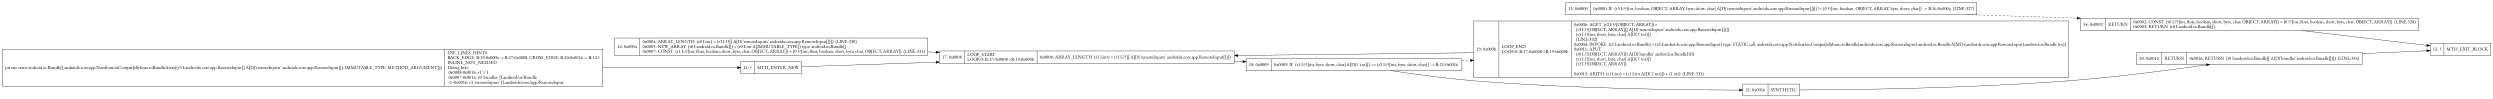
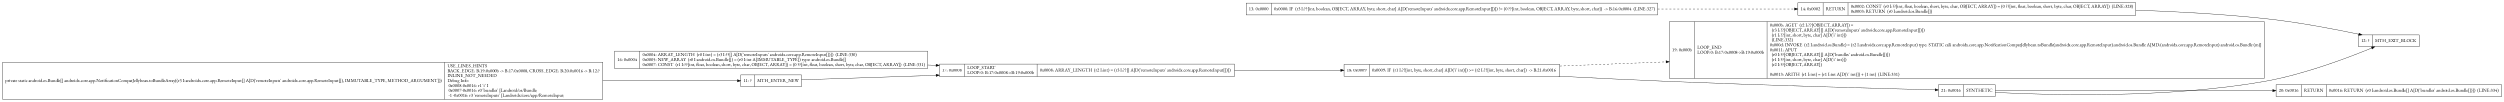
  digraph {
    fontname="EB Garamond"
    rankdir=LR
    node [fontname="EB Garamond" shape=record]
    edge [fontname="EB Garamond"]
    n1 [label="{11\:\ ?|MTH_ENTER_NEW\l}"]
    n2 [label="{17\:\ 0x0008|LOOP_START\lLOOP:0: B:17:0x0008\-\>B:19:0x000b\l|0x0008: ARRAY_LENGTH  (r2 I:int) = (r3 I:??[] A[D('remoteInputs' androidx.core.app.RemoteInput[])]) \l}"]
    n3 [label="{13\:\ 0x0000|0x0000: IF  (r3 I:??[int, boolean, OBJECT, ARRAY, byte, short, char] A[D('remoteInputs' androidx.core.app.RemoteInput[])]) != (0 ??[int, boolean, OBJECT, ARRAY, byte, short, char])  \-\> B:16:0x0004  (LINE:327)\l}"]
    n4 [label="{14\:\ 0x0002|RETURN\l|0x0002: CONST  (r0 I:??[int, float, boolean, short, byte, char, OBJECT, ARRAY]) = (0 ??[int, float, boolean, short, byte, char, OBJECT, ARRAY])  (LINE:328)\l0x0003: RETURN  (r0 I:android.os.Bundle[]) \l}"]
    n5 [label="{12\:\ ?|MTH_EXIT_BLOCK\l}"]
    n6 [label="{16\:\ 0x0004|0x0004: ARRAY_LENGTH  (r0 I:int) = (r3 I:??[] A[D('remoteInputs' androidx.core.app.RemoteInput[])])  (LINE:330)\l0x0005: NEW_ARRAY  (r0 I:android.os.Bundle[]) = (r0 I:int A[IMMUTABLE_TYPE]) type: android.os.Bundle[] \l0x0007: CONST  (r1 I:??[int, float, boolean, short, byte, char, OBJECT, ARRAY]) = (0 ??[int, float, boolean, short, byte, char, OBJECT, ARRAY])  (LINE:331)\l}"]
    n7 [label="{18\:\ 0x0009|0x0009: IF  (r1 I:??[int, byte, short, char] A[D('i' int)]) \>= (r2 I:??[int, byte, short, char])  \-\> B:21:0x0016 \l}"]
    n8 [label="{19\:\ 0x000b|LOOP_END\lLOOP:0: B:17:0x0008\-\>B:19:0x000b\l|0x000b: AGET  (r2 I:??[OBJECT, ARRAY]) = \l  (r3 I:??[OBJECT, ARRAY][] A[D('remoteInputs' androidx.core.app.RemoteInput[])])\l  (r1 I:??[int, short, byte, char] A[D('i' int)])\l  (LINE:332)\l0x000d: INVOKE  (r2 I:android.os.Bundle) = (r2 I:androidx.core.app.RemoteInput) type: STATIC call: androidx.core.app.NotificationCompatJellybean.toBundle(androidx.core.app.RemoteInput):android.os.Bundle A[MD:(androidx.core.app.RemoteInput):android.os.Bundle (m)]\l0x0011: APUT  \l  (r0 I:??[OBJECT, ARRAY][] A[D('bundles' android.os.Bundle[])])\l  (r1 I:??[int, short, byte, char] A[D('i' int)])\l  (r2 I:??[OBJECT, ARRAY])\l \l0x0013: ARITH  (r1 I:int) = (r1 I:int A[D('i' int)]) + (1 int)  (LINE:331)\l}"]
    n9 [label="{21\:\ 0x0016|SYNTHETIC\l}"]
    n10 [label="{20\:\ 0x0016|RETURN\l|0x0016: RETURN  (r0 I:android.os.Bundle[] A[D('bundles' android.os.Bundle[])])  (LINE:334)\l}"]
    n11 [label="{private static android.os.Bundle[] androidx.core.app.NotificationCompatJellybean.toBundleArray((r3 I:androidx.core.app.RemoteInput[] A[D('remoteInputs' androidx.core.app.RemoteInput[]), IMMUTABLE_TYPE, METHOD_ARGUMENT]))  | USE_LINES_HINTS\lBACK_EDGE: B:19:0x000b \-\> B:17:0x0008, CROSS_EDGE: B:20:0x0016 \-\> B:12:?\lINLINE_NOT_NEEDED\lDebug Info:\l  0x0008\-0x0016: r1 'i' I\l  0x0007\-0x0016: r0 'bundles' [Landroid\/os\/Bundle;\l  \-1 \-0x0016: r3 'remoteInputs' [Landroidx\/core\/app\/RemoteInput;\l}"]
    n1 -> n2
    n2 -> n7
    n3 -> n4 [style=dashed]
    n4 -> n5
    n6 -> n2
    n7 -> n8 [style=dashed]
    n7 -> n9
-   n8 -> n2
    n9 -> n10
-   n10 -> n5
+   n9 -> n5
    n11 -> n1
  }
